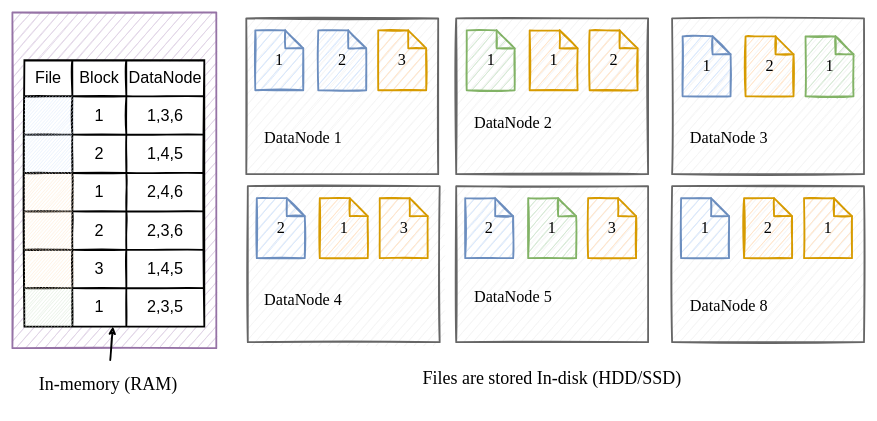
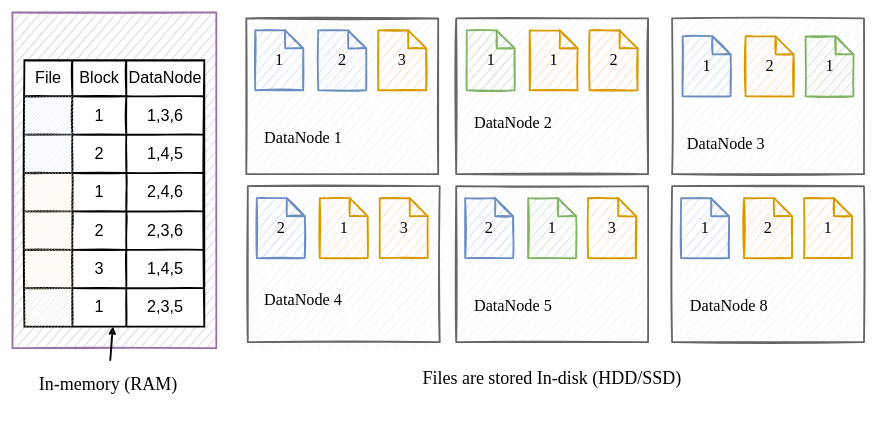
  <mxCell id="0" />
  <mxCell id="1" parent="0" />
  <mxCell id="2" value="" style="rounded=0;whiteSpace=wrap;html=1;sketch=1;strokeWidth=3;strokeColor=#666666;fontColor=#333333;fillColor=#f5f5f5;" parent="1" vertex="1"><mxGeometry x="412.5" y="310" width="320" height="260" as="geometry" /></mxCell>
  <mxCell id="3" value="" style="rounded=0;whiteSpace=wrap;html=1;fillColor=#e1d5e7;strokeColor=#9673a6;sketch=1;strokeWidth=3;" parent="1" vertex="1"><mxGeometry x="20" y="20" width="340" height="560" as="geometry" /></mxCell>
  <mxCell id="4" value="" style="rounded=0;whiteSpace=wrap;html=1;sketch=1;strokeWidth=3;fillColor=#f5f5f5;strokeColor=#666666;fontColor=#333333;" parent="1" vertex="1"><mxGeometry x="410" y="30" width="320" height="260" as="geometry" /></mxCell>
  <mxCell id="5" value="" style="shape=table;html=1;whiteSpace=wrap;startSize=0;container=1;collapsible=0;childLayout=tableLayout;sketch=1;strokeWidth=3;fontSize=27;" parent="1" vertex="1"><mxGeometry x="40" y="100" width="300" height="444" as="geometry" /></mxCell>
  <mxCell id="6" value="" style="shape=partialRectangle;html=1;whiteSpace=wrap;collapsible=0;dropTarget=0;pointerEvents=0;fillColor=none;top=0;left=0;bottom=0;right=0;points=[[0,0.5],[1,0.5]];portConstraint=eastwest;fontSize=27;" parent="5" vertex="1"><mxGeometry width="300" height="60" as="geometry" /></mxCell>
  <mxCell id="7" value="File" style="shape=partialRectangle;html=1;whiteSpace=wrap;connectable=0;fillColor=none;top=0;left=0;bottom=0;right=0;overflow=hidden;fontSize=27;" parent="6" vertex="1"><mxGeometry width="80" height="60" as="geometry" /></mxCell>
  <mxCell id="8" value="Block" style="shape=partialRectangle;html=1;whiteSpace=wrap;connectable=0;fillColor=none;top=0;left=0;bottom=0;right=0;overflow=hidden;fontSize=27;" parent="6" vertex="1"><mxGeometry x="80" width="90" height="60" as="geometry" /></mxCell>
  <mxCell id="9" value="DataNode" style="shape=partialRectangle;html=1;whiteSpace=wrap;connectable=0;fillColor=none;top=0;left=0;bottom=0;right=0;overflow=hidden;fontSize=27;" parent="6" vertex="1"><mxGeometry x="170" width="130" height="60" as="geometry" /></mxCell>
  <mxCell id="10" value="" style="shape=partialRectangle;html=1;whiteSpace=wrap;collapsible=0;dropTarget=0;pointerEvents=0;fillColor=none;top=0;left=0;bottom=0;right=0;points=[[0,0.5],[1,0.5]];portConstraint=eastwest;fontSize=27;" parent="5" vertex="1"><mxGeometry y="60" width="300" height="64" as="geometry" /></mxCell>
  <mxCell id="11" value="" style="shape=partialRectangle;html=1;whiteSpace=wrap;connectable=0;fillColor=#dae8fc;top=0;left=0;bottom=0;right=0;overflow=hidden;strokeColor=#6c8ebf;sketch=1;fontSize=27;" parent="10" vertex="1"><mxGeometry width="80" height="64" as="geometry" /></mxCell>
  <mxCell id="12" value="1" style="shape=partialRectangle;html=1;whiteSpace=wrap;connectable=0;fillColor=none;top=0;left=0;bottom=0;right=0;overflow=hidden;fontSize=27;" parent="10" vertex="1"><mxGeometry x="80" width="90" height="64" as="geometry" /></mxCell>
  <mxCell id="13" value="1,3,6" style="shape=partialRectangle;html=1;whiteSpace=wrap;connectable=0;fillColor=none;top=0;left=0;bottom=0;right=0;overflow=hidden;fontSize=27;" parent="10" vertex="1"><mxGeometry x="170" width="130" height="64" as="geometry" /></mxCell>
  <mxCell id="14" style="shape=partialRectangle;html=1;whiteSpace=wrap;collapsible=0;dropTarget=0;pointerEvents=0;fillColor=none;top=0;left=0;bottom=0;right=0;points=[[0,0.5],[1,0.5]];portConstraint=eastwest;fontSize=27;" parent="5" vertex="1"><mxGeometry y="124" width="300" height="64" as="geometry" /></mxCell>
  <mxCell id="15" style="shape=partialRectangle;html=1;whiteSpace=wrap;connectable=0;fillColor=#dae8fc;top=0;left=0;bottom=0;right=0;overflow=hidden;strokeColor=#6c8ebf;sketch=1;fontSize=27;" parent="14" vertex="1"><mxGeometry width="80" height="64" as="geometry" /></mxCell>
  <mxCell id="16" value="2" style="shape=partialRectangle;html=1;whiteSpace=wrap;connectable=0;fillColor=none;top=0;left=0;bottom=0;right=0;overflow=hidden;fontSize=27;" parent="14" vertex="1"><mxGeometry x="80" width="90" height="64" as="geometry" /></mxCell>
  <mxCell id="17" value="1,4,5" style="shape=partialRectangle;html=1;whiteSpace=wrap;connectable=0;fillColor=none;top=0;left=0;bottom=0;right=0;overflow=hidden;fontSize=27;" parent="14" vertex="1"><mxGeometry x="170" width="130" height="64" as="geometry" /></mxCell>
  <mxCell id="18" style="shape=partialRectangle;html=1;whiteSpace=wrap;collapsible=0;dropTarget=0;pointerEvents=0;fillColor=none;top=0;left=0;bottom=0;right=0;points=[[0,0.5],[1,0.5]];portConstraint=eastwest;fontSize=27;" parent="5" vertex="1"><mxGeometry y="188" width="300" height="64" as="geometry" /></mxCell>
  <mxCell id="19" style="shape=partialRectangle;html=1;whiteSpace=wrap;connectable=0;fillColor=#ffe6cc;top=0;left=0;bottom=0;right=0;overflow=hidden;strokeColor=#d79b00;sketch=1;fontSize=27;" parent="18" vertex="1"><mxGeometry width="80" height="64" as="geometry" /></mxCell>
  <mxCell id="20" value="1" style="shape=partialRectangle;html=1;whiteSpace=wrap;connectable=0;fillColor=none;top=0;left=0;bottom=0;right=0;overflow=hidden;fontSize=27;" parent="18" vertex="1"><mxGeometry x="80" width="90" height="64" as="geometry" /></mxCell>
  <mxCell id="21" value="2,4,6" style="shape=partialRectangle;html=1;whiteSpace=wrap;connectable=0;fillColor=none;top=0;left=0;bottom=0;right=0;overflow=hidden;fontSize=27;" parent="18" vertex="1"><mxGeometry x="170" width="130" height="64" as="geometry" /></mxCell>
  <mxCell id="22" style="shape=partialRectangle;html=1;whiteSpace=wrap;collapsible=0;dropTarget=0;pointerEvents=0;fillColor=none;top=0;left=0;bottom=0;right=0;points=[[0,0.5],[1,0.5]];portConstraint=eastwest;fontSize=27;" parent="5" vertex="1"><mxGeometry y="252" width="300" height="64" as="geometry" /></mxCell>
  <mxCell id="23" style="shape=partialRectangle;html=1;whiteSpace=wrap;connectable=0;fillColor=#ffe6cc;top=0;left=0;bottom=0;right=0;overflow=hidden;strokeColor=#d79b00;sketch=1;fontSize=27;" parent="22" vertex="1"><mxGeometry width="80" height="64" as="geometry" /></mxCell>
  <mxCell id="24" value="2" style="shape=partialRectangle;html=1;whiteSpace=wrap;connectable=0;fillColor=none;top=0;left=0;bottom=0;right=0;overflow=hidden;fontSize=27;" parent="22" vertex="1"><mxGeometry x="80" width="90" height="64" as="geometry" /></mxCell>
  <mxCell id="25" value="2,3,6" style="shape=partialRectangle;html=1;whiteSpace=wrap;connectable=0;fillColor=none;top=0;left=0;bottom=0;right=0;overflow=hidden;fontSize=27;" parent="22" vertex="1"><mxGeometry x="170" width="130" height="64" as="geometry" /></mxCell>
  <mxCell id="26" style="shape=partialRectangle;html=1;whiteSpace=wrap;collapsible=0;dropTarget=0;pointerEvents=0;fillColor=none;top=0;left=0;bottom=0;right=0;points=[[0,0.5],[1,0.5]];portConstraint=eastwest;fontSize=27;" parent="5" vertex="1"><mxGeometry y="316" width="300" height="64" as="geometry" /></mxCell>
  <mxCell id="27" style="shape=partialRectangle;html=1;whiteSpace=wrap;connectable=0;fillColor=#ffe6cc;top=0;left=0;bottom=0;right=0;overflow=hidden;strokeColor=#d79b00;sketch=1;fontSize=27;" parent="26" vertex="1"><mxGeometry width="80" height="64" as="geometry" /></mxCell>
  <mxCell id="28" value="3" style="shape=partialRectangle;html=1;whiteSpace=wrap;connectable=0;fillColor=none;top=0;left=0;bottom=0;right=0;overflow=hidden;fontSize=27;" parent="26" vertex="1"><mxGeometry x="80" width="90" height="64" as="geometry" /></mxCell>
  <mxCell id="29" value="1,4,5" style="shape=partialRectangle;html=1;whiteSpace=wrap;connectable=0;fillColor=none;top=0;left=0;bottom=0;right=0;overflow=hidden;fontSize=27;" parent="26" vertex="1"><mxGeometry x="170" width="130" height="64" as="geometry" /></mxCell>
  <mxCell id="30" style="shape=partialRectangle;html=1;whiteSpace=wrap;collapsible=0;dropTarget=0;pointerEvents=0;fillColor=none;top=0;left=0;bottom=0;right=0;points=[[0,0.5],[1,0.5]];portConstraint=eastwest;fontSize=27;" parent="5" vertex="1"><mxGeometry y="380" width="300" height="64" as="geometry" /></mxCell>
  <mxCell id="31" style="shape=partialRectangle;html=1;whiteSpace=wrap;connectable=0;fillColor=#d5e8d4;top=0;left=0;bottom=0;right=0;overflow=hidden;strokeColor=#82b366;sketch=1;fontSize=27;" parent="30" vertex="1"><mxGeometry width="80" height="64" as="geometry" /></mxCell>
  <mxCell id="32" value="1" style="shape=partialRectangle;html=1;whiteSpace=wrap;connectable=0;fillColor=none;top=0;left=0;bottom=0;right=0;overflow=hidden;fontSize=27;" parent="30" vertex="1"><mxGeometry x="80" width="90" height="64" as="geometry" /></mxCell>
  <mxCell id="33" value="2,3,5" style="shape=partialRectangle;html=1;whiteSpace=wrap;connectable=0;fillColor=none;top=0;left=0;bottom=0;right=0;overflow=hidden;fontSize=27;" parent="30" vertex="1"><mxGeometry x="170" width="130" height="64" as="geometry" /></mxCell>
  <mxCell id="34" value="DataNode 1" style="text;html=1;strokeColor=none;fillColor=none;align=center;verticalAlign=middle;whiteSpace=wrap;rounded=0;sketch=1;fontSize=27;fontFamily=Architects Daughter;" parent="1" vertex="1"><mxGeometry x="425" y="200" width="160" height="60" as="geometry" /></mxCell>
  <mxCell id="35" value="1" style="shape=note;whiteSpace=wrap;html=1;backgroundOutline=1;darkOpacity=0.05;sketch=1;strokeWidth=3;fontFamily=Architects Daughter;fontSize=27;fillColor=#dae8fc;strokeColor=#6c8ebf;" parent="1" vertex="1"><mxGeometry x="425" y="50" width="80" height="100" as="geometry" /></mxCell>
  <mxCell id="36" value="3" style="shape=note;whiteSpace=wrap;html=1;backgroundOutline=1;darkOpacity=0.05;sketch=1;strokeWidth=3;fontFamily=Architects Daughter;fontSize=27;fillColor=#ffe6cc;strokeColor=#d79b00;" parent="1" vertex="1"><mxGeometry x="630" y="50" width="80" height="100" as="geometry" /></mxCell>
  <mxCell id="37" value="" style="rounded=0;whiteSpace=wrap;html=1;sketch=1;strokeWidth=3;fillColor=#f5f5f5;strokeColor=#666666;fontColor=#333333;" parent="1" vertex="1"><mxGeometry x="760" y="30" width="320" height="260" as="geometry" /></mxCell>
  <mxCell id="38" value="DataNode 2" style="text;html=1;strokeColor=none;fillColor=none;align=center;verticalAlign=middle;whiteSpace=wrap;rounded=0;sketch=1;fontSize=27;fontFamily=Architects Daughter;" parent="1" vertex="1"><mxGeometry x="775" y="175" width="160" height="60" as="geometry" /></mxCell>
  <mxCell id="39" value="" style="rounded=0;whiteSpace=wrap;html=1;sketch=1;strokeWidth=3;fillColor=#f5f5f5;strokeColor=#666666;fontColor=#333333;" parent="1" vertex="1"><mxGeometry x="1120" y="30" width="320" height="260" as="geometry" /></mxCell>
- <mxCell id="40" value="DataNode 3" style="text;html=1;strokeColor=none;fillColor=none;align=center;verticalAlign=middle;whiteSpace=wrap;rounded=0;sketch=1;fontSize=27;fontFamily=Architects Daughter;" parent="1" vertex="1"><mxGeometry x="1135" y="200" width="160" height="60" as="geometry" /></mxCell>
+ <mxCell id="40" value="DataNode 3" style="text;html=1;strokeColor=none;fillColor=none;align=center;verticalAlign=middle;whiteSpace=wrap;rounded=0;sketch=1;fontSize=27;fontFamily=Architects Daughter;" parent="1" vertex="1"><mxGeometry x="1130" y="210" width="160" height="60" as="geometry" /></mxCell>
  <mxCell id="41" value="DataNode 4" style="text;html=1;strokeColor=none;fillColor=none;align=center;verticalAlign=middle;whiteSpace=wrap;rounded=0;sketch=1;fontSize=27;fontFamily=Architects Daughter;" parent="1" vertex="1"><mxGeometry x="425" y="470" width="160" height="60" as="geometry" /></mxCell>
  <mxCell id="42" value="" style="rounded=0;whiteSpace=wrap;html=1;sketch=1;strokeWidth=3;fillColor=#f5f5f5;strokeColor=#666666;fontColor=#333333;" parent="1" vertex="1"><mxGeometry x="760" y="310" width="320" height="260" as="geometry" /></mxCell>
- <mxCell id="43" value="DataNode 5" style="text;html=1;strokeColor=none;fillColor=none;align=center;verticalAlign=middle;whiteSpace=wrap;rounded=0;sketch=1;fontSize=27;fontFamily=Architects Daughter;" parent="1" vertex="1"><mxGeometry x="775" y="465" width="160" height="60" as="geometry" /></mxCell>
+ <mxCell id="43" value="DataNode 5" style="text;html=1;strokeColor=none;fillColor=none;align=center;verticalAlign=middle;whiteSpace=wrap;rounded=0;sketch=1;fontSize=27;fontFamily=Architects Daughter;" parent="1" vertex="1"><mxGeometry x="775" y="480" width="160" height="60" as="geometry" /></mxCell>
  <mxCell id="44" value="" style="rounded=0;whiteSpace=wrap;html=1;sketch=1;strokeWidth=3;fillColor=#f5f5f5;strokeColor=#666666;fontColor=#333333;" parent="1" vertex="1"><mxGeometry x="1120" y="310" width="320" height="260" as="geometry" /></mxCell>
  <mxCell id="45" value="DataNode 8" style="text;html=1;strokeColor=none;fillColor=none;align=center;verticalAlign=middle;whiteSpace=wrap;rounded=0;sketch=1;fontSize=27;fontFamily=Architects Daughter;" parent="1" vertex="1"><mxGeometry x="1135" y="480" width="160" height="60" as="geometry" /></mxCell>
  <mxCell id="46" value="2" style="shape=note;whiteSpace=wrap;html=1;backgroundOutline=1;darkOpacity=0.05;sketch=1;strokeWidth=3;fontFamily=Architects Daughter;fontSize=27;fillColor=#dae8fc;strokeColor=#6c8ebf;" parent="1" vertex="1"><mxGeometry x="530" y="50" width="80" height="100" as="geometry" /></mxCell>
  <mxCell id="47" value="1" style="shape=note;whiteSpace=wrap;html=1;backgroundOutline=1;darkOpacity=0.05;sketch=1;strokeWidth=3;fontFamily=Architects Daughter;fontSize=27;fillColor=#d5e8d4;strokeColor=#82b366;" parent="1" vertex="1"><mxGeometry x="777.5" y="50" width="80" height="100" as="geometry" /></mxCell>
  <mxCell id="48" value="2" style="shape=note;whiteSpace=wrap;html=1;backgroundOutline=1;darkOpacity=0.05;sketch=1;strokeWidth=3;fontFamily=Architects Daughter;fontSize=27;fillColor=#ffe6cc;strokeColor=#d79b00;" parent="1" vertex="1"><mxGeometry x="982.5" y="50" width="80" height="100" as="geometry" /></mxCell>
  <mxCell id="49" value="1" style="shape=note;whiteSpace=wrap;html=1;backgroundOutline=1;darkOpacity=0.05;sketch=1;strokeWidth=3;fontFamily=Architects Daughter;fontSize=27;fillColor=#ffe6cc;strokeColor=#d79b00;" parent="1" vertex="1"><mxGeometry x="882.5" y="50" width="80" height="100" as="geometry" /></mxCell>
  <mxCell id="50" value="1" style="shape=note;whiteSpace=wrap;html=1;backgroundOutline=1;darkOpacity=0.05;sketch=1;strokeWidth=3;fontFamily=Architects Daughter;fontSize=27;fillColor=#dae8fc;strokeColor=#6c8ebf;" parent="1" vertex="1"><mxGeometry x="1137.5" y="60" width="80" height="100" as="geometry" /></mxCell>
  <mxCell id="51" value="1" style="shape=note;whiteSpace=wrap;html=1;backgroundOutline=1;darkOpacity=0.05;sketch=1;strokeWidth=3;fontFamily=Architects Daughter;fontSize=27;fillColor=#d5e8d4;strokeColor=#82b366;" parent="1" vertex="1"><mxGeometry x="1342.5" y="60" width="80" height="100" as="geometry" /></mxCell>
  <mxCell id="52" value="2" style="shape=note;whiteSpace=wrap;html=1;backgroundOutline=1;darkOpacity=0.05;sketch=1;strokeWidth=3;fontFamily=Architects Daughter;fontSize=27;fillColor=#ffe6cc;strokeColor=#d79b00;" parent="1" vertex="1"><mxGeometry x="1242.5" y="60" width="80" height="100" as="geometry" /></mxCell>
  <mxCell id="53" value="2" style="shape=note;whiteSpace=wrap;html=1;backgroundOutline=1;darkOpacity=0.05;sketch=1;strokeWidth=3;fontFamily=Architects Daughter;fontSize=27;fillColor=#dae8fc;strokeColor=#6c8ebf;" parent="1" vertex="1"><mxGeometry x="427.5" y="330" width="80" height="100" as="geometry" /></mxCell>
  <mxCell id="54" value="3" style="shape=note;whiteSpace=wrap;html=1;backgroundOutline=1;darkOpacity=0.05;sketch=1;strokeWidth=3;fontFamily=Architects Daughter;fontSize=27;fillColor=#ffe6cc;strokeColor=#d79b00;" parent="1" vertex="1"><mxGeometry x="632.5" y="330" width="80" height="100" as="geometry" /></mxCell>
  <mxCell id="55" value="1" style="shape=note;whiteSpace=wrap;html=1;backgroundOutline=1;darkOpacity=0.05;sketch=1;strokeWidth=3;fontFamily=Architects Daughter;fontSize=27;fillColor=#ffe6cc;strokeColor=#d79b00;" parent="1" vertex="1"><mxGeometry x="532.5" y="330" width="80" height="100" as="geometry" /></mxCell>
  <mxCell id="56" value="2" style="shape=note;whiteSpace=wrap;html=1;backgroundOutline=1;darkOpacity=0.05;sketch=1;strokeWidth=3;fontFamily=Architects Daughter;fontSize=27;fillColor=#dae8fc;strokeColor=#6c8ebf;" parent="1" vertex="1"><mxGeometry x="775" y="330" width="80" height="100" as="geometry" /></mxCell>
  <mxCell id="57" value="3" style="shape=note;whiteSpace=wrap;html=1;backgroundOutline=1;darkOpacity=0.05;sketch=1;strokeWidth=3;fontFamily=Architects Daughter;fontSize=27;fillColor=#ffe6cc;strokeColor=#d79b00;" parent="1" vertex="1"><mxGeometry x="980" y="330" width="80" height="100" as="geometry" /></mxCell>
  <mxCell id="58" value="1" style="shape=note;whiteSpace=wrap;html=1;backgroundOutline=1;darkOpacity=0.05;sketch=1;strokeWidth=3;fontFamily=Architects Daughter;fontSize=27;fillColor=#d5e8d4;strokeColor=#82b366;" parent="1" vertex="1"><mxGeometry x="880" y="330" width="80" height="100" as="geometry" /></mxCell>
  <mxCell id="59" value="1" style="shape=note;whiteSpace=wrap;html=1;backgroundOutline=1;darkOpacity=0.05;sketch=1;strokeWidth=3;fontFamily=Architects Daughter;fontSize=27;fillColor=#dae8fc;strokeColor=#6c8ebf;" parent="1" vertex="1"><mxGeometry x="1135" y="330" width="80" height="100" as="geometry" /></mxCell>
  <mxCell id="60" value="1" style="shape=note;whiteSpace=wrap;html=1;backgroundOutline=1;darkOpacity=0.05;sketch=1;strokeWidth=3;fontFamily=Architects Daughter;fontSize=27;fillColor=#ffe6cc;strokeColor=#d79b00;" parent="1" vertex="1"><mxGeometry x="1340" y="330" width="80" height="100" as="geometry" /></mxCell>
  <mxCell id="61" value="2" style="shape=note;whiteSpace=wrap;html=1;backgroundOutline=1;darkOpacity=0.05;sketch=1;strokeWidth=3;fontFamily=Architects Daughter;fontSize=27;fillColor=#ffe6cc;strokeColor=#d79b00;" parent="1" vertex="1"><mxGeometry x="1240" y="330" width="80" height="100" as="geometry" /></mxCell>
  <mxCell id="62" value="&lt;font style=&quot;font-size: 30px&quot;&gt;In-memory (RAM)&lt;br&gt;&lt;/font&gt;" style="text;html=1;strokeColor=none;fillColor=none;align=center;verticalAlign=middle;whiteSpace=wrap;rounded=0;sketch=1;fontFamily=Architects Daughter;fontSize=27;" parent="1" vertex="1"><mxGeometry x="20" y="600" width="320" height="80" as="geometry" /></mxCell>
  <mxCell id="63" value="" style="endArrow=classic;html=1;fontFamily=Architects Daughter;fontSize=27;sketch=1;strokeWidth=3;" parent="1" source="62" target="30" edge="1"><mxGeometry width="50" height="50" relative="1" as="geometry"><mxPoint x="200" y="690" as="sourcePoint" /><mxPoint x="250" y="640" as="targetPoint" /></mxGeometry></mxCell>
  <mxCell id="64" value="&lt;font style=&quot;font-size: 30px&quot;&gt;Files are stored In-disk (HDD/SSD)&lt;br&gt;&lt;/font&gt;" style="text;html=1;strokeColor=none;fillColor=none;align=center;verticalAlign=middle;whiteSpace=wrap;rounded=0;sketch=1;fontFamily=Architects Daughter;fontSize=27;" parent="1" vertex="1"><mxGeometry x="625" y="590" width="590" height="80" as="geometry" /></mxCell>
